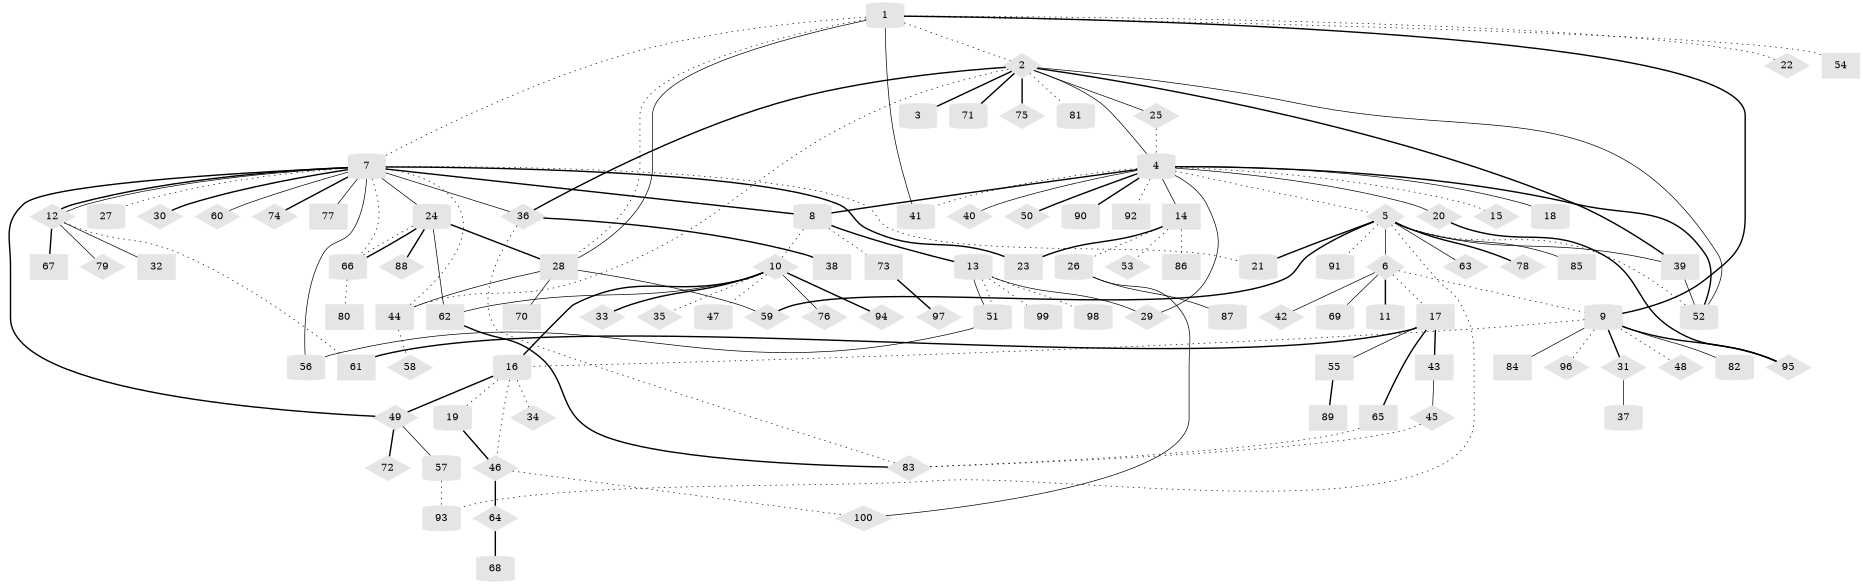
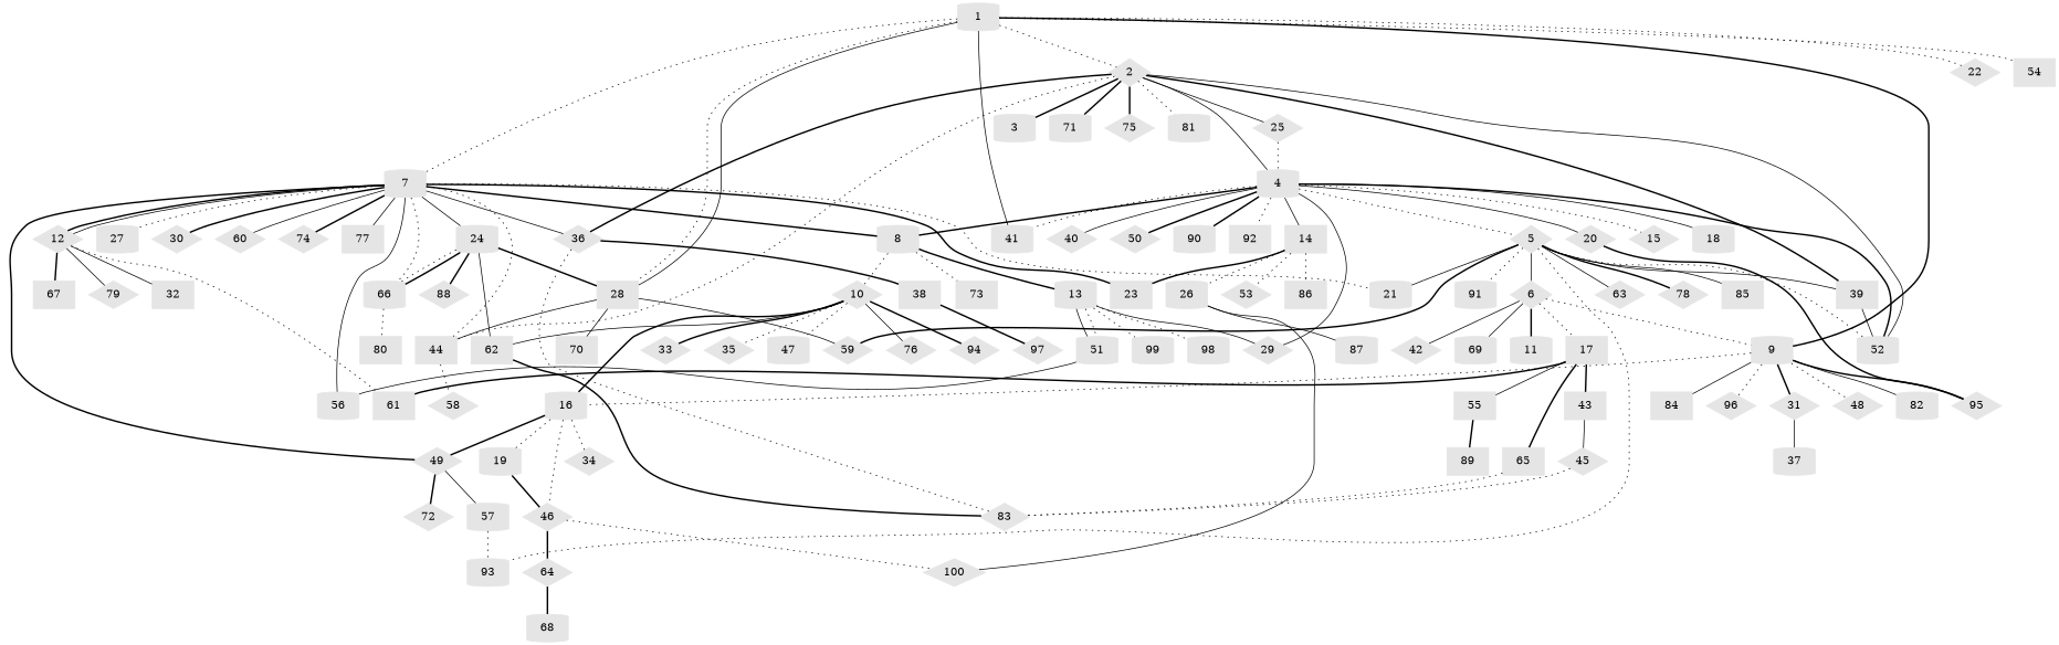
  graph {
    node [color=gray90 shape=diamond style=filled]
    edge [style=dotted]
    1 [shape=cylinder]
    2
    7 [shape=cylinder]
    9 [shape=cylinder]
    22
    28 [shape=box]
    41 [shape=cylinder]
    54 [shape=box]
    4 [shape=cylinder]
    3 [shape=cylinder]
    25
    36
    39 [shape=box]
    44 [shape=box]
    52 [shape=cylinder]
    71 [shape=cylinder]
    75
    81 [shape=cylinder]
    5
    8 [shape=cylinder]
    14 [shape=box]
    15
    18 [shape=cylinder]
    20
    29
    40
    50
    90 [shape=cylinder]
    92 [shape=box]
    21 [shape=cylinder]
    12
    23 [shape=box]
    24 [shape=cylinder]
    27 [shape=cylinder]
    30
    49
    56 [shape=cylinder]
    60
    66 [shape=cylinder]
    74
    77 [shape=box]
    16 [shape=cylinder]
    31
    48
    82 [shape=cylinder]
    84 [shape=box]
    95
    96
    59
    70 [shape=box]
    38 [shape=box]
    83
    58
    6
    63
    78
    85 [shape=box]
    91 [shape=cylinder]
    93 [shape=cylinder]
    10
    13 [shape=cylinder]
    73 [shape=box]
    26 [shape=cylinder]
    53
    86 [shape=box]
    11 [shape=cylinder]
    17 [shape=box]
    42
    69 [shape=cylinder]
    61 [shape=box]
    43 [shape=box]
    55 [shape=box]
    65 [shape=box]
    32 [shape=box]
    67 [shape=box]
    79
    62 [shape=box]
    88
    57 [shape=cylinder]
    72
    80 [shape=box]
    33
    35
    47 [shape=cylinder]
    76
    94
    51 [shape=cylinder]
    98 [shape=cylinder]
    99 [shape=cylinder]
    19 [shape=cylinder]
    34
    46
    37 [shape=cylinder]
    87 [shape=cylinder]
    100
    64
    45
    89 [shape=box]
    97
    68 [shape=cylinder]
    1 -- 2
    1 -- 7
    1 -- 9 [style=bold]
    1 -- 22
    1 -- 28
    1 -- 28 [style=solid]
    1 -- 41 [style=solid]
    1 -- 54
    2 -- 4 [style=solid]
    2 -- 3 [style=bold]
    2 -- 25 [style=solid]
    2 -- 36 [style=bold]
    2 -- 39 [style=bold]
    2 -- 44
    2 -- 52 [style=solid]
    2 -- 71 [style=bold]
    2 -- 75 [style=bold]
    2 -- 81
    7 -- 36 [style=solid]
    7 -- 44
    7 -- 8 [style=bold]
    7 -- 21
    7 -- 12 [style=bold]
    7 -- 12 [style=solid]
    7 -- 23 [style=bold]
    7 -- 24 [style=solid]
    7 -- 27
    7 -- 30 [style=bold]
    7 -- 49 [style=bold]
    7 -- 56 [style=solid]
    7 -- 60 [style=solid]
    7 -- 66
    7 -- 74 [style=bold]
    7 -- 77 [style=solid]
    9 -- 16
    9 -- 31 [style=bold]
    9 -- 48
    9 -- 82 [style=solid]
    9 -- 84 [style=solid]
    9 -- 95 [style=bold]
    9 -- 96
    28 -- 44 [style=solid]
    28 -- 59 [style=solid]
    28 -- 70 [style=solid]
    4 -- 41
    4 -- 52 [style=bold]
    4 -- 5
    4 -- 8 [style=bold]
    4 -- 14 [style=solid]
    4 -- 15
    4 -- 18 [style=solid]
    4 -- 20 [style=solid]
    4 -- 29 [style=solid]
    4 -- 40 [style=solid]
    4 -- 50 [style=bold]
    4 -- 90 [style=bold]
    4 -- 92
    25 -- 4
    36 -- 38 [style=bold]
    36 -- 83
    39 -- 52 [style=solid]
    44 -- 58
    5 -- 39 [style=solid]
    5 -- 52
-   5 -- 21 [style=bold]
+   5 -- 21 [style=solid]
    5 -- 59 [style=bold]
    5 -- 6 [style=solid]
    5 -- 63 [style=solid]
    5 -- 78 [style=bold]
    5 -- 85 [style=solid]
    5 -- 91
    5 -- 93
    8 -- 10
    8 -- 13 [style=bold]
    8 -- 73
    14 -- 23 [style=bold]
    14 -- 26
    14 -- 53
    14 -- 86
    20 -- 95 [style=bold]
    12 -- 61
    12 -- 32 [style=solid]
    12 -- 67 [style=bold]
    12 -- 79 [style=solid]
    24 -- 28 [style=bold]
    24 -- 66
    24 -- 66 [style=bold]
    24 -- 62 [style=solid]
    24 -- 88 [style=bold]
    49 -- 57 [style=solid]
    49 -- 72 [style=bold]
    66 -- 80
    16 -- 49 [style=bold]
    16 -- 19
    16 -- 34
    16 -- 46
    31 -- 37 [style=solid]
-   73 -- 97 [style=bold]
+   38 -- 97 [style=bold]
    6 -- 9
    6 -- 11 [style=bold]
    6 -- 17
    6 -- 42 [style=solid]
    6 -- 69 [style=solid]
    10 -- 16 [style=bold]
    10 -- 62 [style=solid]
    10 -- 33 [style=bold]
    10 -- 35
    10 -- 47
    10 -- 76 [style=solid]
    10 -- 94 [style=bold]
    13 -- 29 [style=solid]
    13 -- 51 [style=solid]
    13 -- 51
    13 -- 98
    13 -- 99
    26 -- 87 [style=solid]
    26 -- 100 [style=solid]
    17 -- 61 [style=bold]
    17 -- 43 [style=bold]
    17 -- 55 [style=solid]
    17 -- 65 [style=bold]
    43 -- 45 [style=solid]
    55 -- 89 [style=bold]
    65 -- 83
    62 -- 83 [style=bold]
    57 -- 93
    51 -- 56 [style=solid]
    19 -- 46 [style=bold]
    46 -- 100
    46 -- 64 [style=bold]
    64 -- 68 [style=bold]
    45 -- 83
  }
